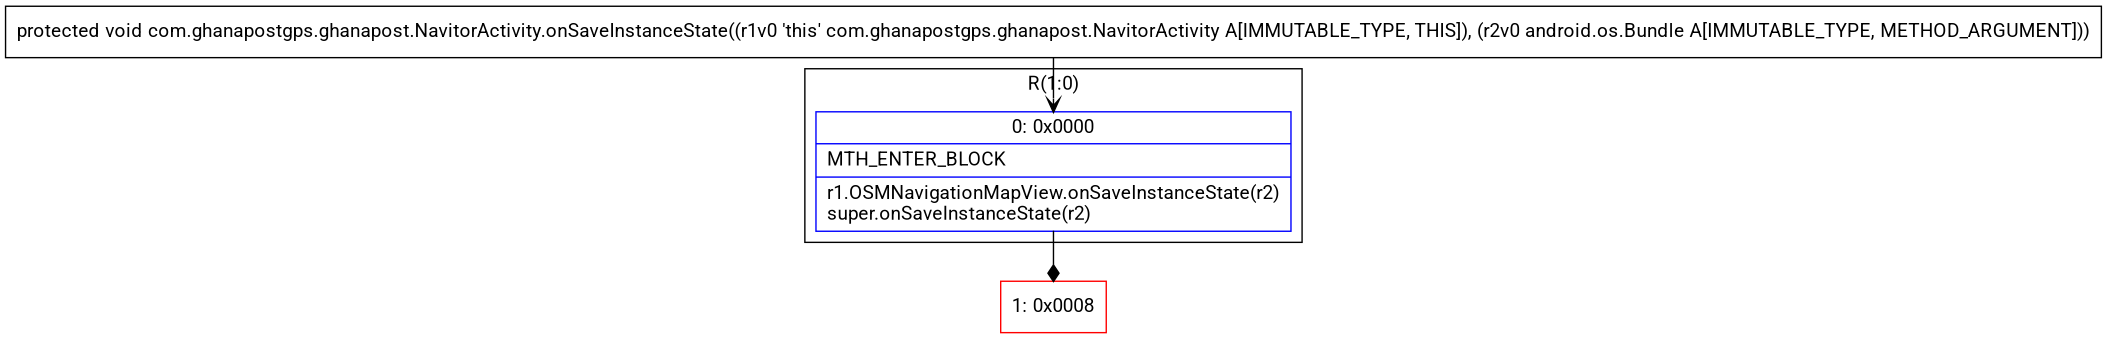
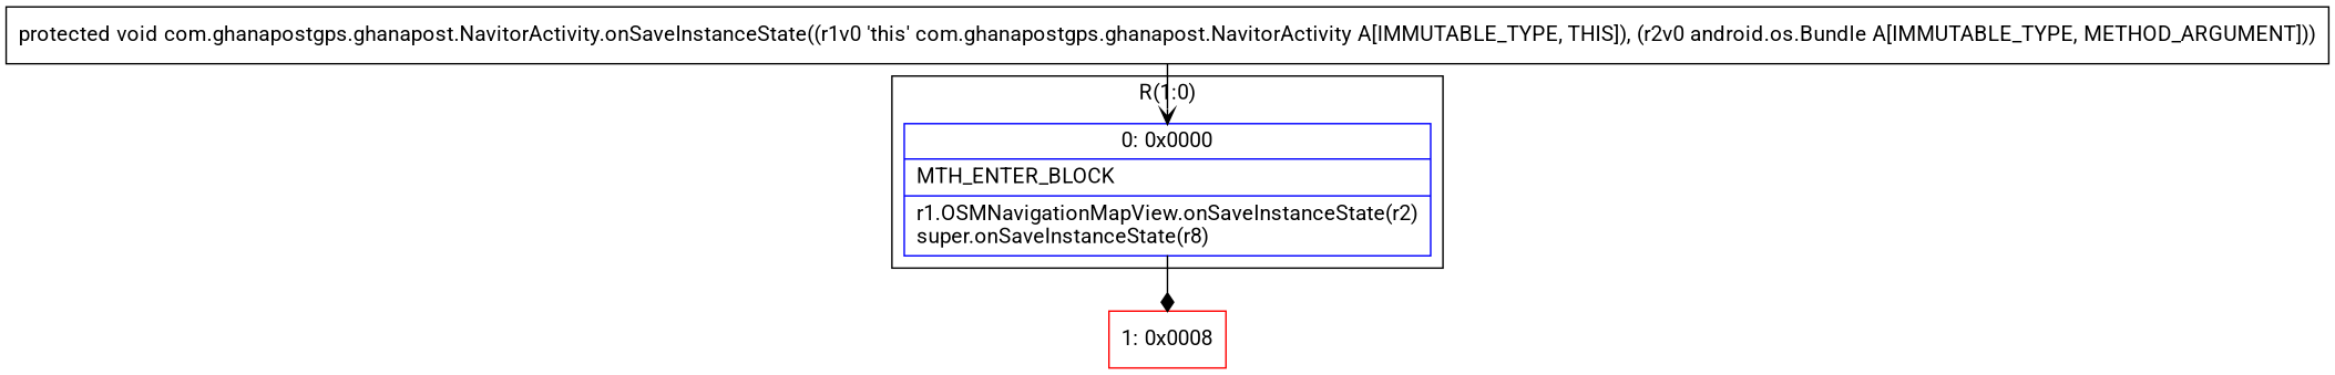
  digraph {
    fontname=Roboto
    node [shape=record fontname=Roboto]
    edge [fontname=Roboto]
-   n1 [color=blue label="{0\:\ 0x0000|MTH_ENTER_BLOCK\l|r1.OSMNavigationMapView.onSaveInstanceState(r2)\lsuper.onSaveInstanceState(r2)\l}"]
+   n1 [color=blue label="{0\:\ 0x0000|MTH_ENTER_BLOCK\l|r1.OSMNavigationMapView.onSaveInstanceState(r2)\lsuper.onSaveInstanceState(r8)\l}"]
    n2 [color=red label="{1\:\ 0x0008}"]
    n3 [label="{protected void com.ghanapostgps.ghanapost.NavitorActivity.onSaveInstanceState((r1v0 'this' com.ghanapostgps.ghanapost.NavitorActivity A[IMMUTABLE_TYPE, THIS]), (r2v0 android.os.Bundle A[IMMUTABLE_TYPE, METHOD_ARGUMENT])) }"]
    subgraph cluster_1 {
      label="R(1:0)"
      n1
    }
    n1 -> n2 [arrowhead=diamond]
    n3 -> n1 [arrowhead=vee]
  }
